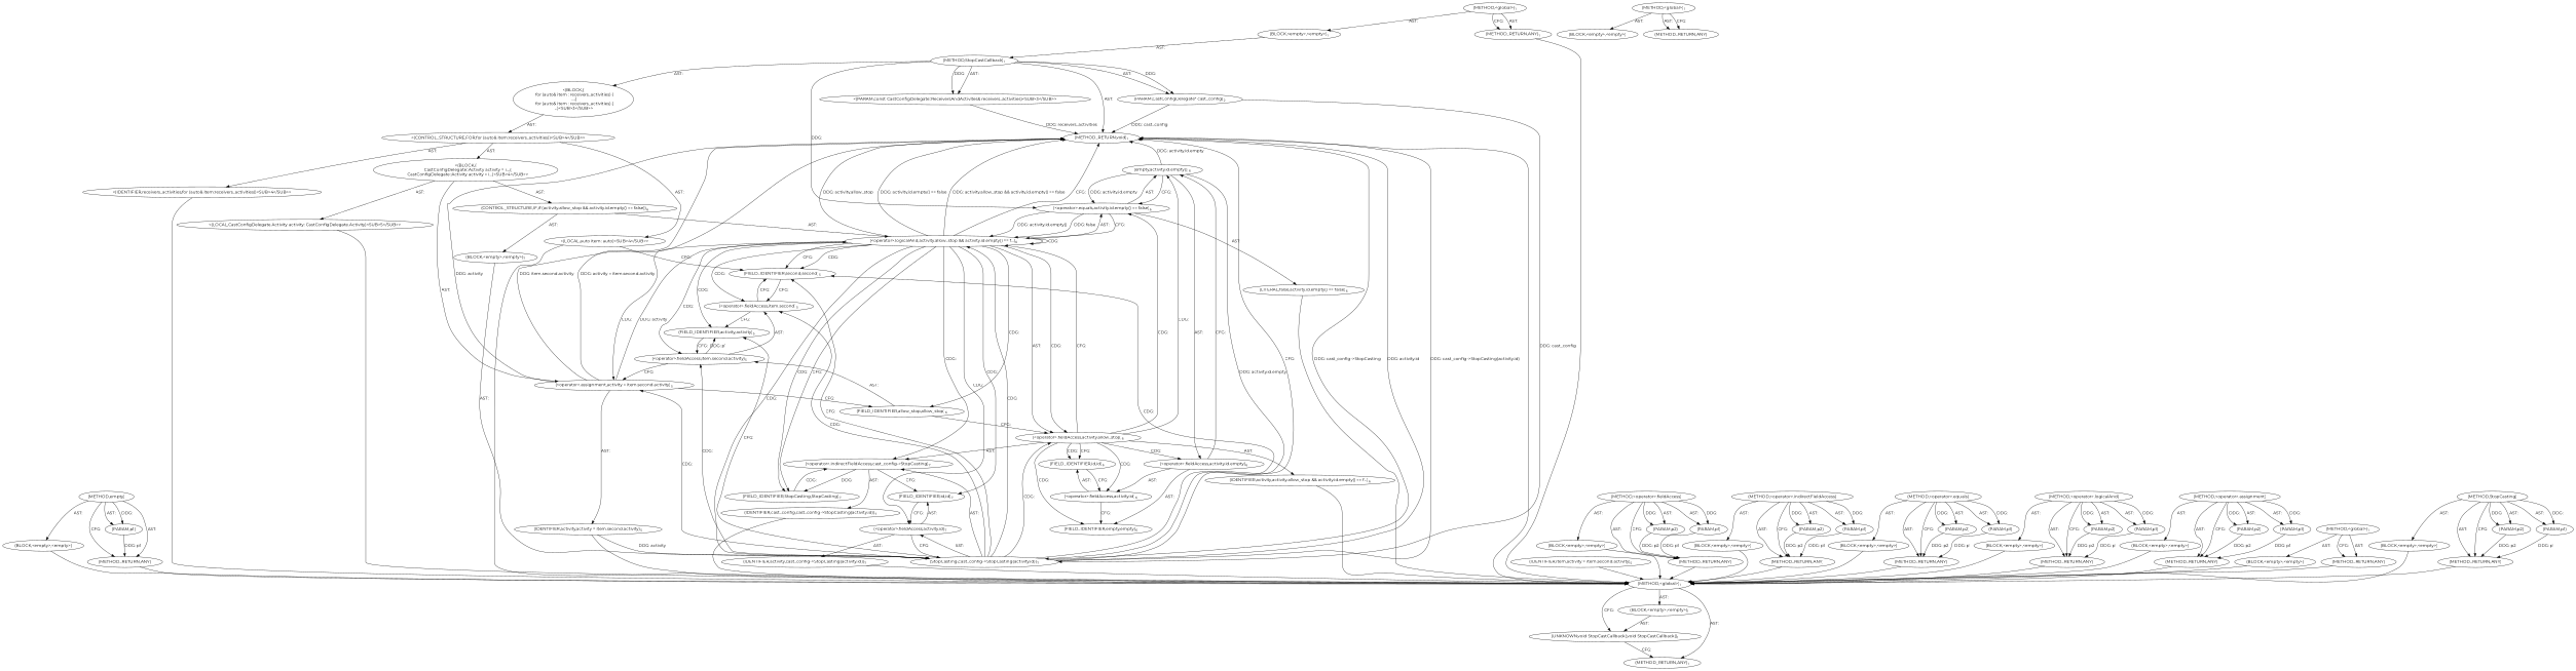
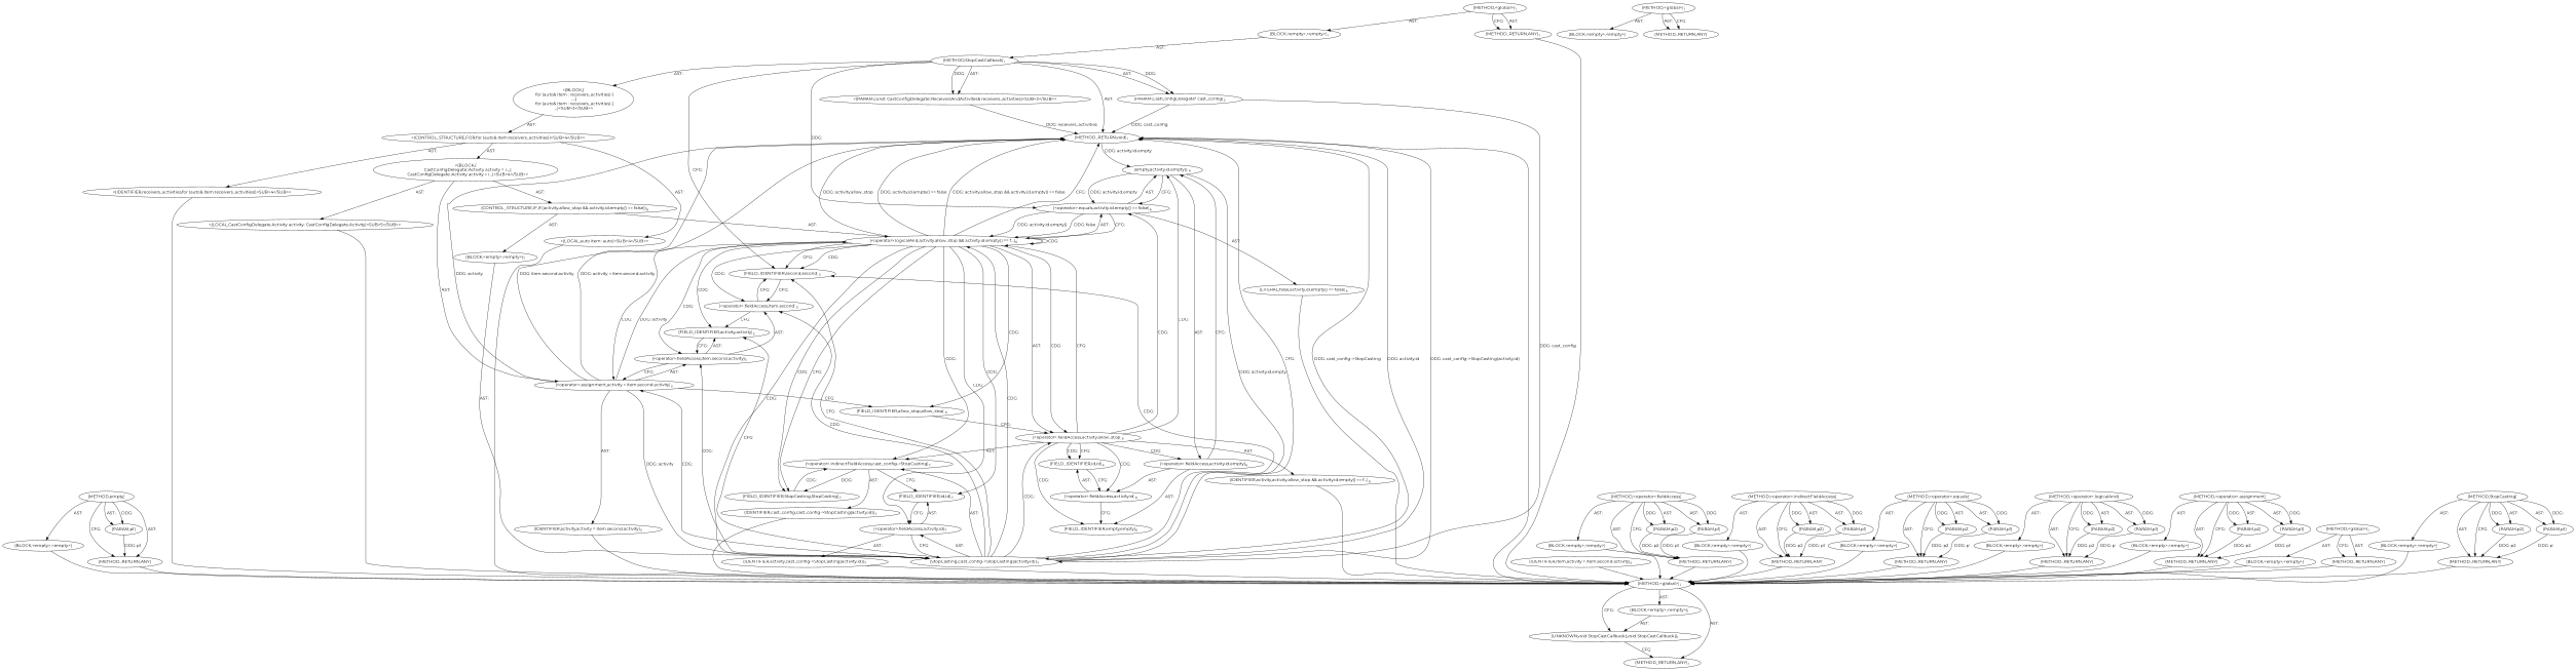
  digraph {
    fontname=Montserrat
    node [fontname=Montserrat]
    edge [fontname=Montserrat]
    n1 [label=<(METHOD,empty)>]
    n2 [label=<(PARAM,p1)>]
    n3 [label=<(BLOCK,&lt;empty&gt;,&lt;empty&gt;)>]
    n4 [label=<(METHOD_RETURN,ANY)>]
    n5 [label=<(METHOD,&lt;global&gt;)<SUB>1</SUB>>]
    n6 [label=<(BLOCK,&lt;empty&gt;,&lt;empty&gt;)<SUB>1</SUB>>]
    n7 [label=<(UNKNOWN,void StopCastCallback(,void StopCastCallback()<SUB>1</SUB>>]
    n8 [label=<(METHOD_RETURN,ANY)<SUB>1</SUB>>]
    n9 [label=<(METHOD,&lt;global&gt;)<SUB>1</SUB>>]
    n10 [label=<(BLOCK,&lt;empty&gt;,&lt;empty&gt;)<SUB>1</SUB>>]
    n11 [label=<(METHOD_RETURN,ANY)<SUB>1</SUB>>]
    n12 [label=<(METHOD,StopCastCallback)<SUB>1</SUB>>]
    n13 [label=<(PARAM,CastConfigDelegate* cast_config)<SUB>2</SUB>>]
    n14 [label="<(PARAM,const CastConfigDelegate::ReceiversAndActivites&amp; receivers_activities)<SUB>3</SUB>>"]
    n15 [label="<(BLOCK,{\n  for (auto&amp; item : receivers_activities) {\n ...,{\n  for (auto&amp; item : receivers_activities) {\n ...)<SUB>3</SUB>>"]
    n16 [label=<(FIELD_IDENTIFIER,second,second)<SUB>5</SUB>>]
    n17 [label=<(&lt;operator&gt;.equals,activity.id.empty() == false)<SUB>6</SUB>>]
    n18 [label=<(METHOD_RETURN,void)<SUB>1</SUB>>]
    n19 [label=<(StopCasting,cast_config-&gt;StopCasting(activity.id))<SUB>7</SUB>>]
    n20 [label="<(CONTROL_STRUCTURE,FOR,for (auto&amp; item:receivers_activities))<SUB>4</SUB>>"]
    n21 [label=<(&lt;operator&gt;.fieldAccess,item.second)<SUB>5</SUB>>]
    n22 [label=<(&lt;operator&gt;.logicalAnd,activity.allow_stop &amp;&amp; activity.id.empty() == f...)<SUB>6</SUB>>]
    n23 [label=<(empty,activity.id.empty())<SUB>6</SUB>>]
    n24 [label=<(LITERAL,false,activity.id.empty() == false)<SUB>6</SUB>>]
    n25 [label=<(&lt;operator&gt;.assignment,activity = item.second.activity)<SUB>5</SUB>>]
    n26 [label=<(&lt;operator&gt;.fieldAccess,item.second.activity)<SUB>5</SUB>>]
    n27 [label=<(FIELD_IDENTIFIER,activity,activity)<SUB>5</SUB>>]
    n28 [label=<(&lt;operator&gt;.fieldAccess,activity.allow_stop)<SUB>6</SUB>>]
    n29 [label=<(&lt;operator&gt;.indirectFieldAccess,cast_config-&gt;StopCasting)<SUB>7</SUB>>]
    n30 [label=<(&lt;operator&gt;.fieldAccess,activity.id)<SUB>7</SUB>>]
    n31 [label="<(IDENTIFIER,receivers_activities,for (auto&amp; item:receivers_activities))<SUB>4</SUB>>"]
    n32 [label="<(LOCAL,auto item: auto)<SUB>4</SUB>>"]
    n33 [label="<(BLOCK,{\n    CastConfigDelegate::Activity activity = i...,{\n    CastConfigDelegate::Activity activity = i...)<SUB>4</SUB>>"]
    n34 [label="<(LOCAL,CastConfigDelegate.Activity activity: CastConfigDelegate.Activity)<SUB>5</SUB>>"]
    n35 [label=<(CONTROL_STRUCTURE,IF,if (activity.allow_stop &amp;&amp; activity.id.empty() == false))<SUB>6</SUB>>]
    n36 [label=<(IDENTIFIER,activity,activity = item.second.activity)<SUB>5</SUB>>]
    n37 [label=<(FIELD_IDENTIFIER,allow_stop,allow_stop)<SUB>6</SUB>>]
    n38 [label=<(BLOCK,&lt;empty&gt;,&lt;empty&gt;)<SUB>7</SUB>>]
    n39 [label=<(FIELD_IDENTIFIER,StopCasting,StopCasting)<SUB>7</SUB>>]
    n40 [label=<(FIELD_IDENTIFIER,id,id)<SUB>7</SUB>>]
    n41 [label=<(IDENTIFIER,item,activity = item.second.activity)<SUB>5</SUB>>]
    n42 [label=<(IDENTIFIER,activity,activity.allow_stop &amp;&amp; activity.id.empty() == f...)<SUB>6</SUB>>]
    n43 [label=<(&lt;operator&gt;.fieldAccess,activity.id.empty)<SUB>6</SUB>>]
    n44 [label=<(&lt;operator&gt;.fieldAccess,activity.id)<SUB>6</SUB>>]
    n45 [label=<(FIELD_IDENTIFIER,id,id)<SUB>6</SUB>>]
    n46 [label=<(FIELD_IDENTIFIER,empty,empty)<SUB>6</SUB>>]
    n47 [label=<(IDENTIFIER,cast_config,cast_config-&gt;StopCasting(activity.id))<SUB>7</SUB>>]
    n48 [label=<(IDENTIFIER,activity,cast_config-&gt;StopCasting(activity.id))<SUB>7</SUB>>]
    n49 [label=<(METHOD,&lt;operator&gt;.fieldAccess)>]
    n50 [label=<(PARAM,p1)>]
    n51 [label=<(PARAM,p2)>]
    n52 [label=<(BLOCK,&lt;empty&gt;,&lt;empty&gt;)>]
    n53 [label=<(METHOD_RETURN,ANY)>]
    n54 [label=<(METHOD,&lt;operator&gt;.indirectFieldAccess)>]
    n55 [label=<(PARAM,p1)>]
    n56 [label=<(PARAM,p2)>]
    n57 [label=<(BLOCK,&lt;empty&gt;,&lt;empty&gt;)>]
    n58 [label=<(METHOD_RETURN,ANY)>]
    n59 [label=<(METHOD,&lt;operator&gt;.equals)>]
    n60 [label=<(PARAM,p1)>]
    n61 [label=<(PARAM,p2)>]
    n62 [label=<(BLOCK,&lt;empty&gt;,&lt;empty&gt;)>]
    n63 [label=<(METHOD_RETURN,ANY)>]
    n64 [label=<(METHOD,&lt;operator&gt;.logicalAnd)>]
    n65 [label=<(PARAM,p1)>]
    n66 [label=<(PARAM,p2)>]
    n67 [label=<(BLOCK,&lt;empty&gt;,&lt;empty&gt;)>]
    n68 [label=<(METHOD_RETURN,ANY)>]
    n69 [label=<(METHOD,&lt;operator&gt;.assignment)>]
    n70 [label=<(PARAM,p1)>]
    n71 [label=<(PARAM,p2)>]
    n72 [label=<(BLOCK,&lt;empty&gt;,&lt;empty&gt;)>]
    n73 [label=<(METHOD_RETURN,ANY)>]
    n74 [label=<(METHOD,&lt;global&gt;)<SUB>1</SUB>>]
    n75 [label=<(BLOCK,&lt;empty&gt;,&lt;empty&gt;)>]
    n76 [label=<(METHOD_RETURN,ANY)>]
    n77 [label=<(METHOD,StopCasting)>]
    n78 [label=<(PARAM,p1)>]
    n79 [label=<(PARAM,p2)>]
    n80 [label=<(BLOCK,&lt;empty&gt;,&lt;empty&gt;)>]
    n81 [label=<(METHOD_RETURN,ANY)>]
    n82 [label=<(METHOD,&lt;global&gt;)<SUB>1</SUB>>]
    n83 [label=<(BLOCK,&lt;empty&gt;,&lt;empty&gt;)>]
    n84 [label=<(METHOD_RETURN,ANY)>]
    n1 -> n2 [label="AST: "]
    n1 -> n2 [label="DDG: "]
    n1 -> n3 [label="AST: "]
    n1 -> n4 [label="AST: "]
    n1 -> n4 [label="CFG: "]
    n2 -> n4 [label="DDG: p1"]
    n3 -> n5
    n4 -> n5
    n5 -> n6 [label="AST: "]
    n5 -> n7 [label="CFG: "]
    n5 -> n8 [label="AST: "]
    n6 -> n7 [label="AST: "]
    n7 -> n8 [label="CFG: "]
    n9 -> n10 [label="AST: "]
    n9 -> n11 [label="AST: "]
    n9 -> n11 [label="CFG: "]
    n10 -> n12 [label="AST: "]
    n11 -> n5
    n12 -> n13 [label="AST: "]
    n12 -> n13 [label="DDG: "]
    n12 -> n14 [label="AST: "]
    n12 -> n14 [label="DDG: "]
    n12 -> n15 [label="AST: "]
-   n32 -> n16 [label="CFG: "]
+   n12 -> n16 [label="CFG: "]
    n12 -> n17 [label="DDG: "]
    n12 -> n18 [label="AST: "]
    n13 -> n18 [label="DDG: cast_config"]
    n13 -> n19 [label="DDG: cast_config"]
    n14 -> n18 [label="DDG: receivers_activities"]
    n15 -> n20 [label="AST: "]
    n16 -> n21 [label="CFG: "]
    n17 -> n22 [label="CFG: "]
    n17 -> n22 [label="DDG: activity.id.empty()"]
    n17 -> n22 [label="DDG: false"]
    n17 -> n23 [label="AST: "]
    n17 -> n24 [label="AST: "]
    n18 -> n5
    n19 -> n16 [label="CFG: "]
    n19 -> n16 [label="CDG: "]
    n19 -> n18 [label="CFG: "]
    n19 -> n18 [label="DDG: cast_config-&gt;StopCasting"]
    n19 -> n18 [label="DDG: activity.id"]
    n19 -> n18 [label="DDG: cast_config-&gt;StopCasting(activity.id)"]
    n19 -> n21 [label="CDG: "]
    n19 -> n22 [label="CDG: "]
    n19 -> n25 [label="CDG: "]
    n19 -> n26 [label="CDG: "]
    n19 -> n27 [label="CFG: "]
    n19 -> n28 [label="CDG: "]
    n19 -> n29 [label="AST: "]
    n19 -> n30 [label="AST: "]
    n20 -> n31 [label="AST: "]
    n20 -> n32 [label="AST: "]
    n20 -> n33 [label="AST: "]
    n21 -> n16 [label="CFG: "]
    n21 -> n27 [label="CFG: "]
    n22 -> n16 [label="CFG: "]
    n22 -> n16 [label="CDG: "]
    n22 -> n17 [label="AST: "]
    n22 -> n18 [label="CFG: "]
    n22 -> n18 [label="DDG: activity.allow_stop"]
    n22 -> n18 [label="DDG: activity.id.empty() == false"]
    n22 -> n18 [label="DDG: activity.allow_stop &amp;&amp; activity.id.empty() == false"]
    n22 -> n19 [label="CDG: "]
    n22 -> n21 [label="CDG: "]
    n22 -> n22 [label="CDG: "]
    n22 -> n25 [label="CDG: "]
    n22 -> n26 [label="CDG: "]
    n22 -> n27 [label="CDG: "]
    n22 -> n28 [label="AST: "]
    n22 -> n28 [label="CDG: "]
    n22 -> n29 [label="CDG: "]
    n22 -> n30 [label="CDG: "]
    n22 -> n37 [label="CDG: "]
    n22 -> n39 [label="CFG: "]
    n22 -> n39 [label="CDG: "]
    n22 -> n40 [label="CDG: "]
    n23 -> n17 [label="CFG: "]
    n23 -> n17 [label="DDG: activity.id.empty"]
-   n23 -> n18 [label="DDG: activity.id.empty"]
+   n18 -> n23 [label="DDG: activity.id.empty"]
    n23 -> n19 [label="DDG: activity.id.empty"]
    n23 -> n43 [label="AST: "]
    n24 -> n5
    n25 -> n18 [label="DDG: activity"]
    n25 -> n18 [label="DDG: item.second.activity"]
    n25 -> n18 [label="DDG: activity = item.second.activity"]
-   n36 -> n19 [label="DDG: activity"]
+   n25 -> n19 [label="DDG: activity"]
    n25 -> n22 [label="DDG: activity"]
-   n37 -> n26 [label="AST: "]
+   n25 -> n26 [label="AST: "]
    n25 -> n36 [label="AST: "]
    n25 -> n37 [label="CFG: "]
    n26 -> n21 [label="AST: "]
    n26 -> n25 [label="CFG: "]
-   n26 -> n27 [label="DDG: p1"]
+   n26 -> n27 [label="AST: "]
    n27 -> n26 [label="CFG: "]
    n28 -> n17 [label="CDG: "]
    n28 -> n22 [label="CFG: "]
    n28 -> n23 [label="CDG: "]
    n28 -> n29 [label="AST: "]
    n28 -> n42 [label="AST: "]
    n28 -> n43 [label="CDG: "]
    n28 -> n44 [label="CDG: "]
    n28 -> n45 [label="CFG: "]
    n28 -> n45 [label="CDG: "]
    n28 -> n46 [label="CDG: "]
    n29 -> n39 [label="DDG: "]
    n29 -> n40 [label="CFG: "]
    n29 -> n47 [label="AST: "]
    n30 -> n19 [label="CFG: "]
    n30 -> n40 [label="AST: "]
    n30 -> n48 [label="AST: "]
    n31 -> n5
    n32 -> n5
    n33 -> n25 [label="AST: "]
    n33 -> n34 [label="AST: "]
    n33 -> n35 [label="AST: "]
    n34 -> n5
    n35 -> n22 [label="AST: "]
    n35 -> n38 [label="AST: "]
    n36 -> n5
    n37 -> n28 [label="CFG: "]
    n38 -> n19 [label="AST: "]
    n39 -> n29 [label="CDG: "]
    n40 -> n30 [label="CFG: "]
    n41 -> n5
    n42 -> n5
    n43 -> n23 [label="CFG: "]
    n43 -> n44 [label="AST: "]
    n43 -> n46 [label="AST: "]
    n44 -> n45 [label="AST: "]
    n44 -> n46 [label="CFG: "]
    n45 -> n44 [label="CFG: "]
    n47 -> n5
    n48 -> n5
    n49 -> n50 [label="AST: "]
    n49 -> n50 [label="DDG: "]
    n49 -> n51 [label="AST: "]
    n49 -> n51 [label="DDG: "]
    n49 -> n52 [label="AST: "]
    n49 -> n53 [label="AST: "]
    n49 -> n53 [label="CFG: "]
    n50 -> n53 [label="DDG: p1"]
    n51 -> n53 [label="DDG: p2"]
    n52 -> n5
    n53 -> n5
    n54 -> n55 [label="AST: "]
    n54 -> n55 [label="DDG: "]
    n54 -> n56 [label="AST: "]
    n54 -> n56 [label="DDG: "]
    n54 -> n57 [label="AST: "]
    n54 -> n58 [label="AST: "]
    n54 -> n58 [label="CFG: "]
    n55 -> n58 [label="DDG: p1"]
    n56 -> n58 [label="DDG: p2"]
    n57 -> n5
    n58 -> n5
    n59 -> n60 [label="AST: "]
    n59 -> n60 [label="DDG: "]
    n59 -> n61 [label="AST: "]
    n59 -> n61 [label="DDG: "]
    n59 -> n62 [label="AST: "]
    n59 -> n63 [label="AST: "]
    n59 -> n63 [label="CFG: "]
    n60 -> n63 [label="DDG: p1"]
    n61 -> n63 [label="DDG: p2"]
    n62 -> n5
    n63 -> n5
    n64 -> n65 [label="AST: "]
    n64 -> n65 [label="DDG: "]
    n64 -> n66 [label="AST: "]
    n64 -> n66 [label="DDG: "]
    n64 -> n67 [label="AST: "]
    n64 -> n68 [label="AST: "]
    n64 -> n68 [label="CFG: "]
    n65 -> n68 [label="DDG: p1"]
    n66 -> n68 [label="DDG: p2"]
    n67 -> n5
    n68 -> n5
    n69 -> n70 [label="AST: "]
    n69 -> n70 [label="DDG: "]
    n69 -> n71 [label="AST: "]
    n69 -> n71 [label="DDG: "]
    n69 -> n72 [label="AST: "]
    n69 -> n73 [label="AST: "]
    n69 -> n73 [label="CFG: "]
    n70 -> n73 [label="DDG: p1"]
    n71 -> n73 [label="DDG: p2"]
    n72 -> n5
    n73 -> n5
    n74 -> n75 [label="AST: "]
    n74 -> n76 [label="AST: "]
    n74 -> n76 [label="CFG: "]
    n75 -> n5
    n76 -> n5
    n77 -> n78 [label="AST: "]
    n77 -> n78 [label="DDG: "]
    n77 -> n79 [label="AST: "]
    n77 -> n79 [label="DDG: "]
    n77 -> n80 [label="AST: "]
    n77 -> n81 [label="AST: "]
    n77 -> n81 [label="CFG: "]
    n78 -> n81 [label="DDG: p1"]
    n79 -> n81 [label="DDG: p2"]
    n80 -> n5
    n81 -> n5
    n82 -> n83 [label="AST: "]
    n82 -> n84 [label="AST: "]
    n82 -> n84 [label="CFG: "]
  }
